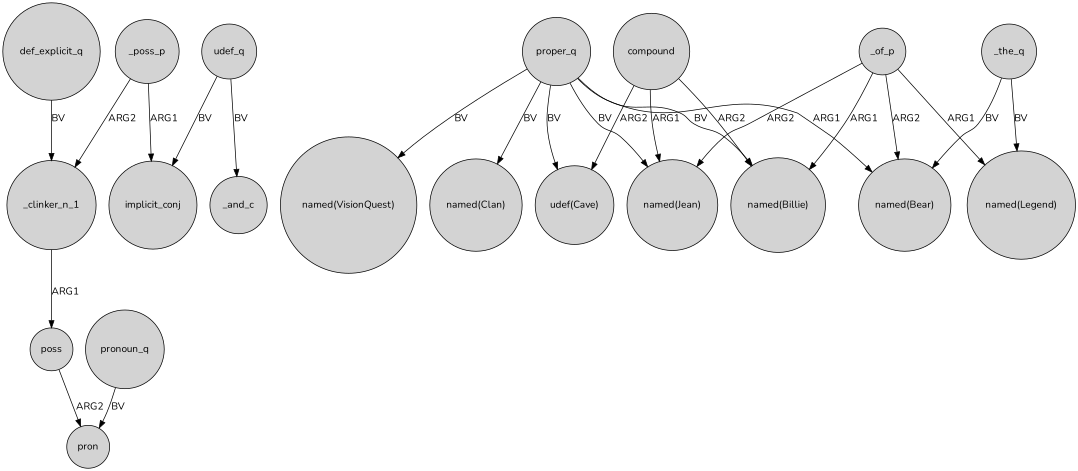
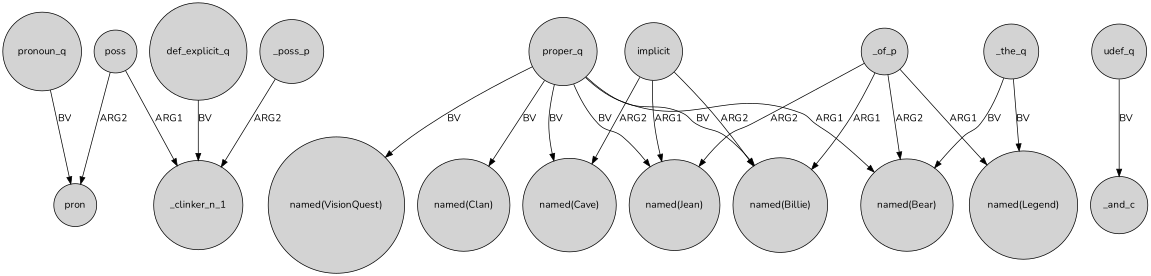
  digraph {
    fontname=Nunito
    node [fontname=Nunito shape=circle style=filled]
    edge [fontname=Nunito]
    poss
    pron
    _clinker_n_1
    n4 [label=_poss_p]
-   implicit_conj
-   compound
-   "named(Cave)" [label="udef(Cave)"]
+   compound [label=implicit]
+   "named(Cave)"
    "named(Jean)"
    "named(Billie)"
    _of_p
    "named(Legend)"
    "named(Bear)"
    udef_q
    _and_c
    proper_q
    "named(VisionQuest)"
    "named(Clan)"
    pronoun_q
    def_explicit_q
    _the_q
    poss -> pron [label=ARG2]
-   _clinker_n_1 -> poss [label=ARG1]
+   poss -> _clinker_n_1 [label=ARG1]
    n4 -> _clinker_n_1 [label=ARG2]
-   n4 -> implicit_conj [label=ARG1]
    compound -> "named(Cave)" [label=ARG2]
    compound -> "named(Jean)" [label=ARG1]
    compound -> "named(Billie)" [label=ARG2]
    _of_p -> "named(Jean)" [label=ARG2]
    _of_p -> "named(Billie)" [label=ARG1]
    _of_p -> "named(Legend)" [label=ARG1]
    _of_p -> "named(Bear)" [label=ARG2]
-   udef_q -> implicit_conj [label=BV]
    udef_q -> _and_c [label=BV]
    proper_q -> "named(Cave)" [label=BV]
    proper_q -> "named(Jean)" [label=BV]
    proper_q -> "named(Billie)" [label=BV]
    proper_q -> "named(Bear)" [label=ARG1]
    proper_q -> "named(VisionQuest)" [label=BV]
    proper_q -> "named(Clan)" [label=BV]
    pronoun_q -> pron [label=BV]
    def_explicit_q -> _clinker_n_1 [label=BV]
    _the_q -> "named(Legend)" [label=BV]
    _the_q -> "named(Bear)" [label=BV]
  }
